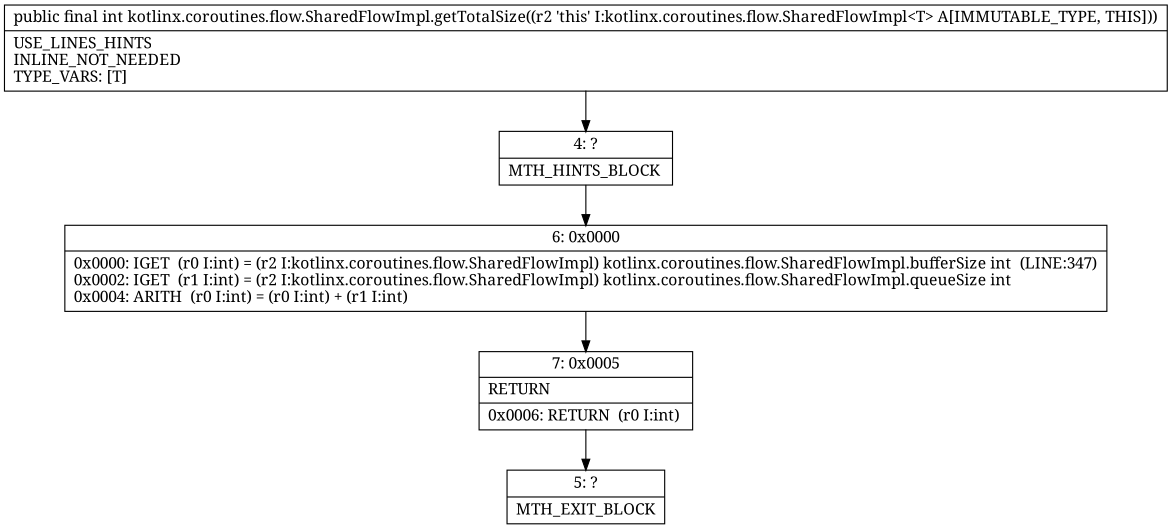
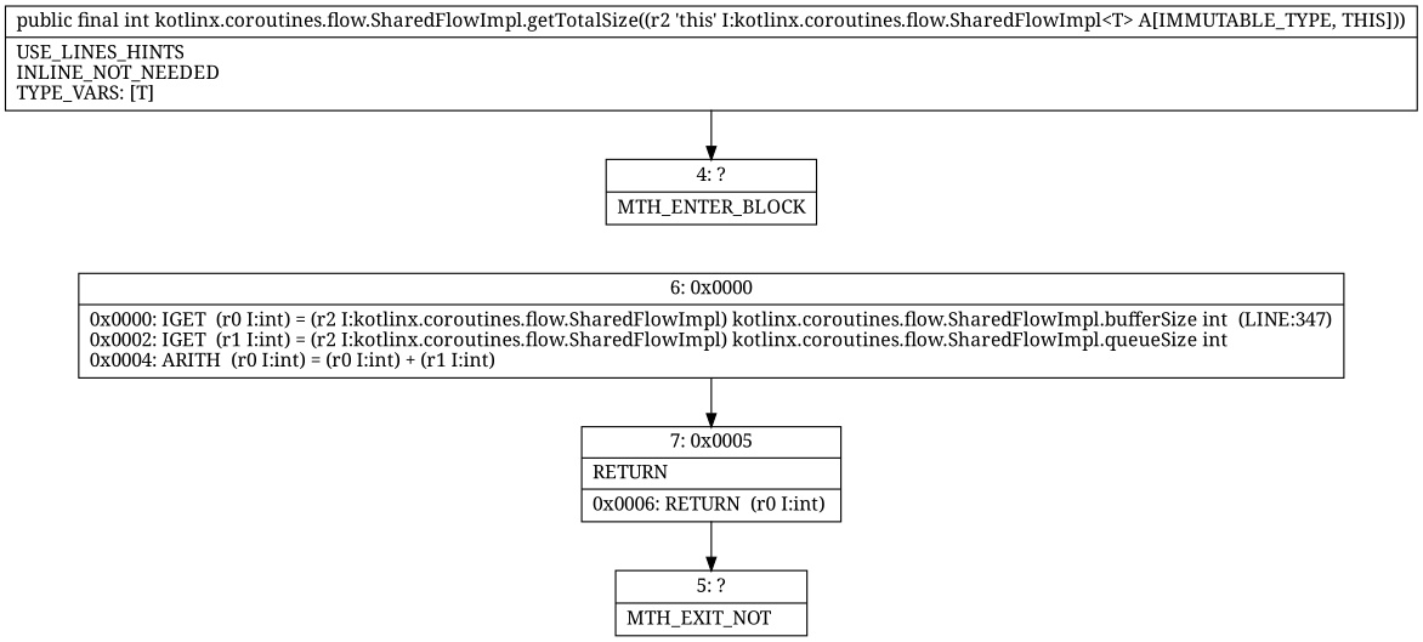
  digraph {
    fontname="Noto Serif"
    node [fontname="Noto Serif" shape=record]
    edge [fontname="Noto Serif"]
-   n1 [label="{4\:\ ?|MTH_HINTS_BLOCK\l}"]
+   n1 [label="{4\:\ ?|MTH_ENTER_BLOCK\l}"]
    n2 [label="{6\:\ 0x0000|0x0000: IGET  (r0 I:int) = (r2 I:kotlinx.coroutines.flow.SharedFlowImpl) kotlinx.coroutines.flow.SharedFlowImpl.bufferSize int  (LINE:347)\l0x0002: IGET  (r1 I:int) = (r2 I:kotlinx.coroutines.flow.SharedFlowImpl) kotlinx.coroutines.flow.SharedFlowImpl.queueSize int \l0x0004: ARITH  (r0 I:int) = (r0 I:int) + (r1 I:int) \l}"]
    n3 [label="{7\:\ 0x0005|RETURN\l|0x0006: RETURN  (r0 I:int) \l}"]
-   n4 [label="{5\:\ ?|MTH_EXIT_BLOCK\l}"]
+   n4 [label="{5\:\ ?|MTH_EXIT_NOT\l}"]
    n5 [label="{public final int kotlinx.coroutines.flow.SharedFlowImpl.getTotalSize((r2 'this' I:kotlinx.coroutines.flow.SharedFlowImpl\<T\> A[IMMUTABLE_TYPE, THIS]))  | USE_LINES_HINTS\lINLINE_NOT_NEEDED\lTYPE_VARS: [T]\l}"]
-   n1 -> n2
    n2 -> n3
    n3 -> n4
    n5 -> n1
  }
